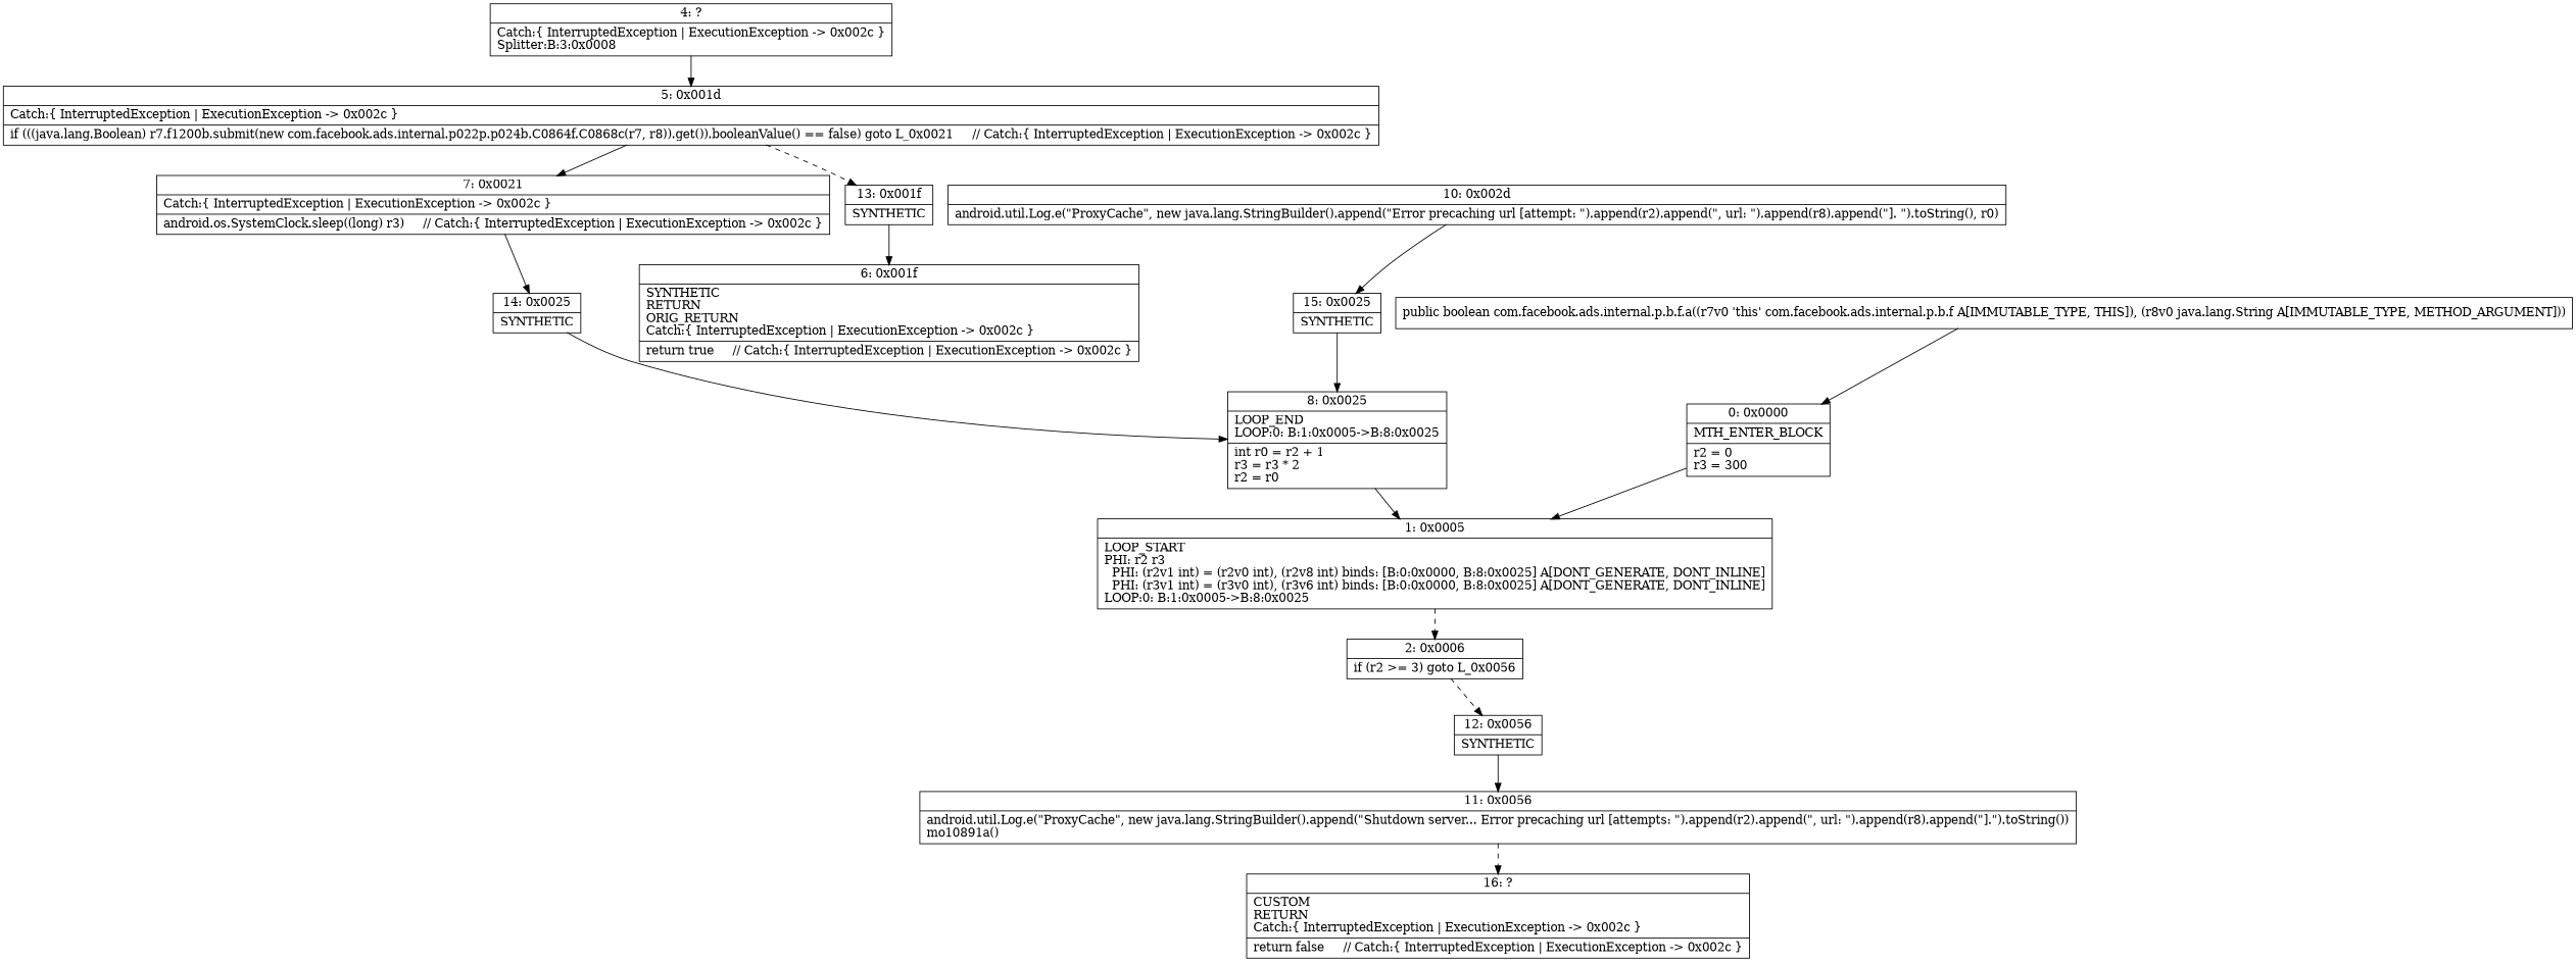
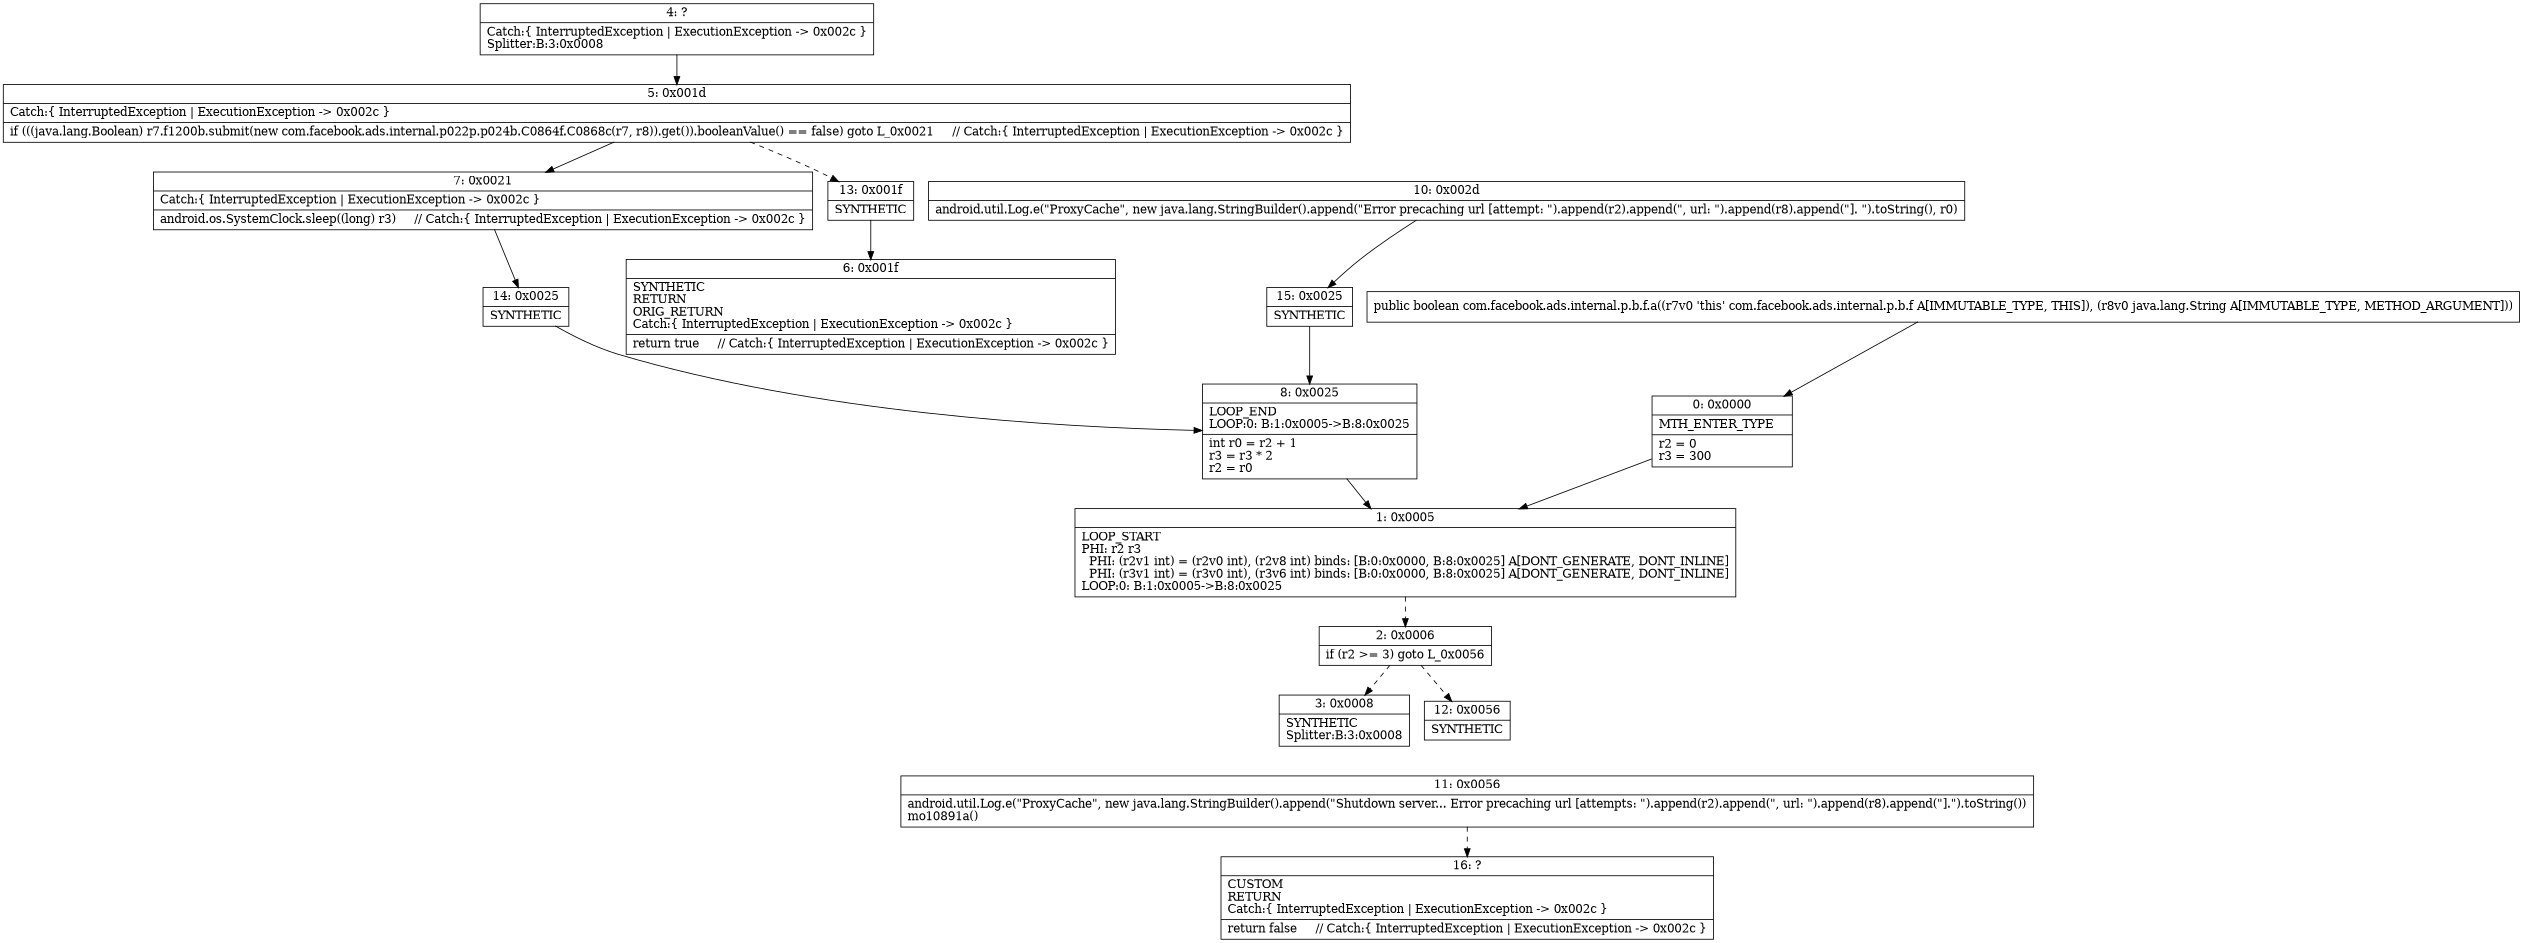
  digraph {
    node [shape=record]
-   n1 [label="{0\:\ 0x0000|MTH_ENTER_BLOCK\l|r2 = 0\lr3 = 300\l}"]
+   n1 [label="{0\:\ 0x0000|MTH_ENTER_TYPE\l|r2 = 0\lr3 = 300\l}"]
    n2 [label="{1\:\ 0x0005|LOOP_START\lPHI: r2 r3 \l  PHI: (r2v1 int) = (r2v0 int), (r2v8 int) binds: [B:0:0x0000, B:8:0x0025] A[DONT_GENERATE, DONT_INLINE]\l  PHI: (r3v1 int) = (r3v0 int), (r3v6 int) binds: [B:0:0x0000, B:8:0x0025] A[DONT_GENERATE, DONT_INLINE]\lLOOP:0: B:1:0x0005\-\>B:8:0x0025\l}"]
    n3 [label="{2\:\ 0x0006|if (r2 \>= 3) goto L_0x0056\l}"]
+   n4 [label="{3\:\ 0x0008|SYNTHETIC\lSplitter:B:3:0x0008\l}"]
    n5 [label="{12\:\ 0x0056|SYNTHETIC\l}"]
    n6 [label="{11\:\ 0x0056|android.util.Log.e(\"ProxyCache\", new java.lang.StringBuilder().append(\"Shutdown server... Error precaching url [attempts: \").append(r2).append(\", url: \").append(r8).append(\"].\").toString())\lmo10891a()\l}"]
    n7 [label="{4\:\ ?|Catch:\{ InterruptedException \| ExecutionException \-\> 0x002c \}\lSplitter:B:3:0x0008\l}"]
    n8 [label="{5\:\ 0x001d|Catch:\{ InterruptedException \| ExecutionException \-\> 0x002c \}\l|if (((java.lang.Boolean) r7.f1200b.submit(new com.facebook.ads.internal.p022p.p024b.C0864f.C0868c(r7, r8)).get()).booleanValue() == false) goto L_0x0021     \/\/ Catch:\{ InterruptedException \| ExecutionException \-\> 0x002c \}\l}"]
    n9 [label="{7\:\ 0x0021|Catch:\{ InterruptedException \| ExecutionException \-\> 0x002c \}\l|android.os.SystemClock.sleep((long) r3)     \/\/ Catch:\{ InterruptedException \| ExecutionException \-\> 0x002c \}\l}"]
    n10 [label="{13\:\ 0x001f|SYNTHETIC\l}"]
    n11 [label="{14\:\ 0x0025|SYNTHETIC\l}"]
    n12 [label="{6\:\ 0x001f|SYNTHETIC\lRETURN\lORIG_RETURN\lCatch:\{ InterruptedException \| ExecutionException \-\> 0x002c \}\l|return true     \/\/ Catch:\{ InterruptedException \| ExecutionException \-\> 0x002c \}\l}"]
    n13 [label="{8\:\ 0x0025|LOOP_END\lLOOP:0: B:1:0x0005\-\>B:8:0x0025\l|int r0 = r2 + 1\lr3 = r3 * 2\lr2 = r0\l}"]
    n14 [label="{10\:\ 0x002d|android.util.Log.e(\"ProxyCache\", new java.lang.StringBuilder().append(\"Error precaching url [attempt: \").append(r2).append(\", url: \").append(r8).append(\"]. \").toString(), r0)\l}"]
    n15 [label="{15\:\ 0x0025|SYNTHETIC\l}"]
    n16 [label="{16\:\ ?|CUSTOM\lRETURN\lCatch:\{ InterruptedException \| ExecutionException \-\> 0x002c \}\l|return false     \/\/ Catch:\{ InterruptedException \| ExecutionException \-\> 0x002c \}\l}"]
    n17 [label="{public boolean com.facebook.ads.internal.p.b.f.a((r7v0 'this' com.facebook.ads.internal.p.b.f A[IMMUTABLE_TYPE, THIS]), (r8v0 java.lang.String A[IMMUTABLE_TYPE, METHOD_ARGUMENT])) }"]
    n1 -> n2
    n2 -> n3 [style=dashed]
+   n3 -> n4 [style=dashed]
    n3 -> n5 [style=dashed]
-   n5 -> n6
    n6 -> n16 [style=dashed]
    n7 -> n8
    n8 -> n9
    n8 -> n10 [style=dashed]
    n9 -> n11
    n10 -> n12
    n11 -> n13
    n13 -> n2
    n14 -> n15
    n15 -> n13
    n17 -> n1
  }
